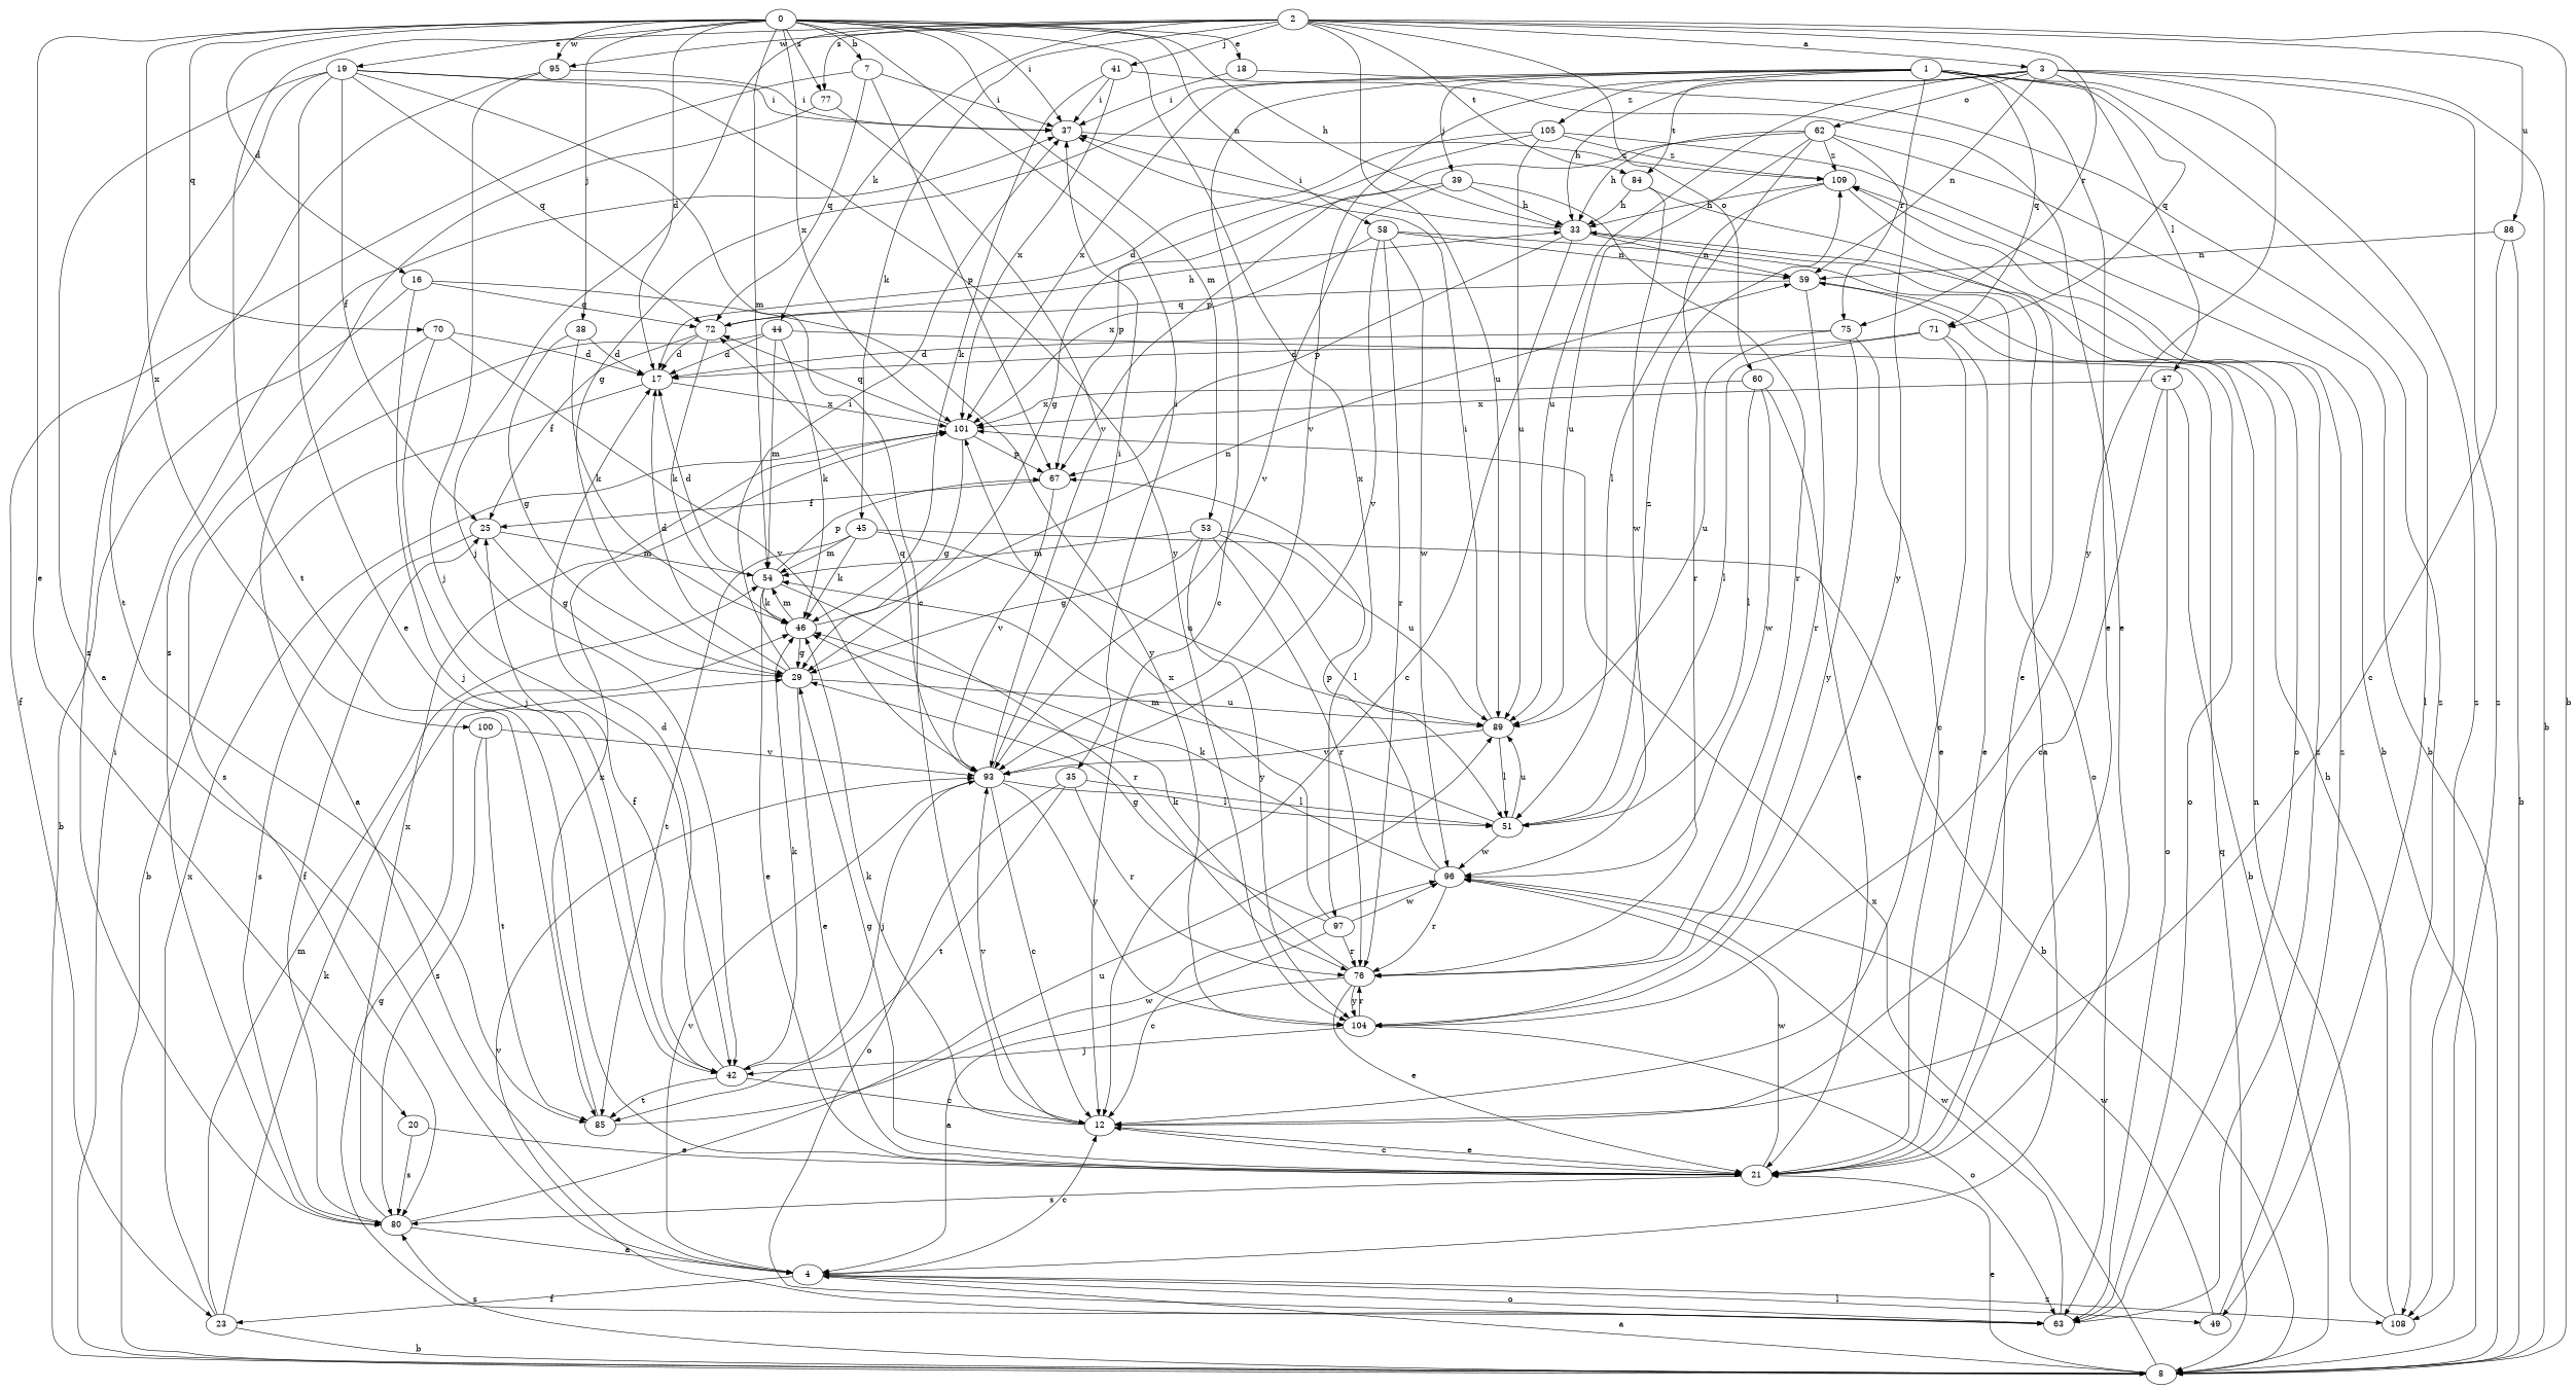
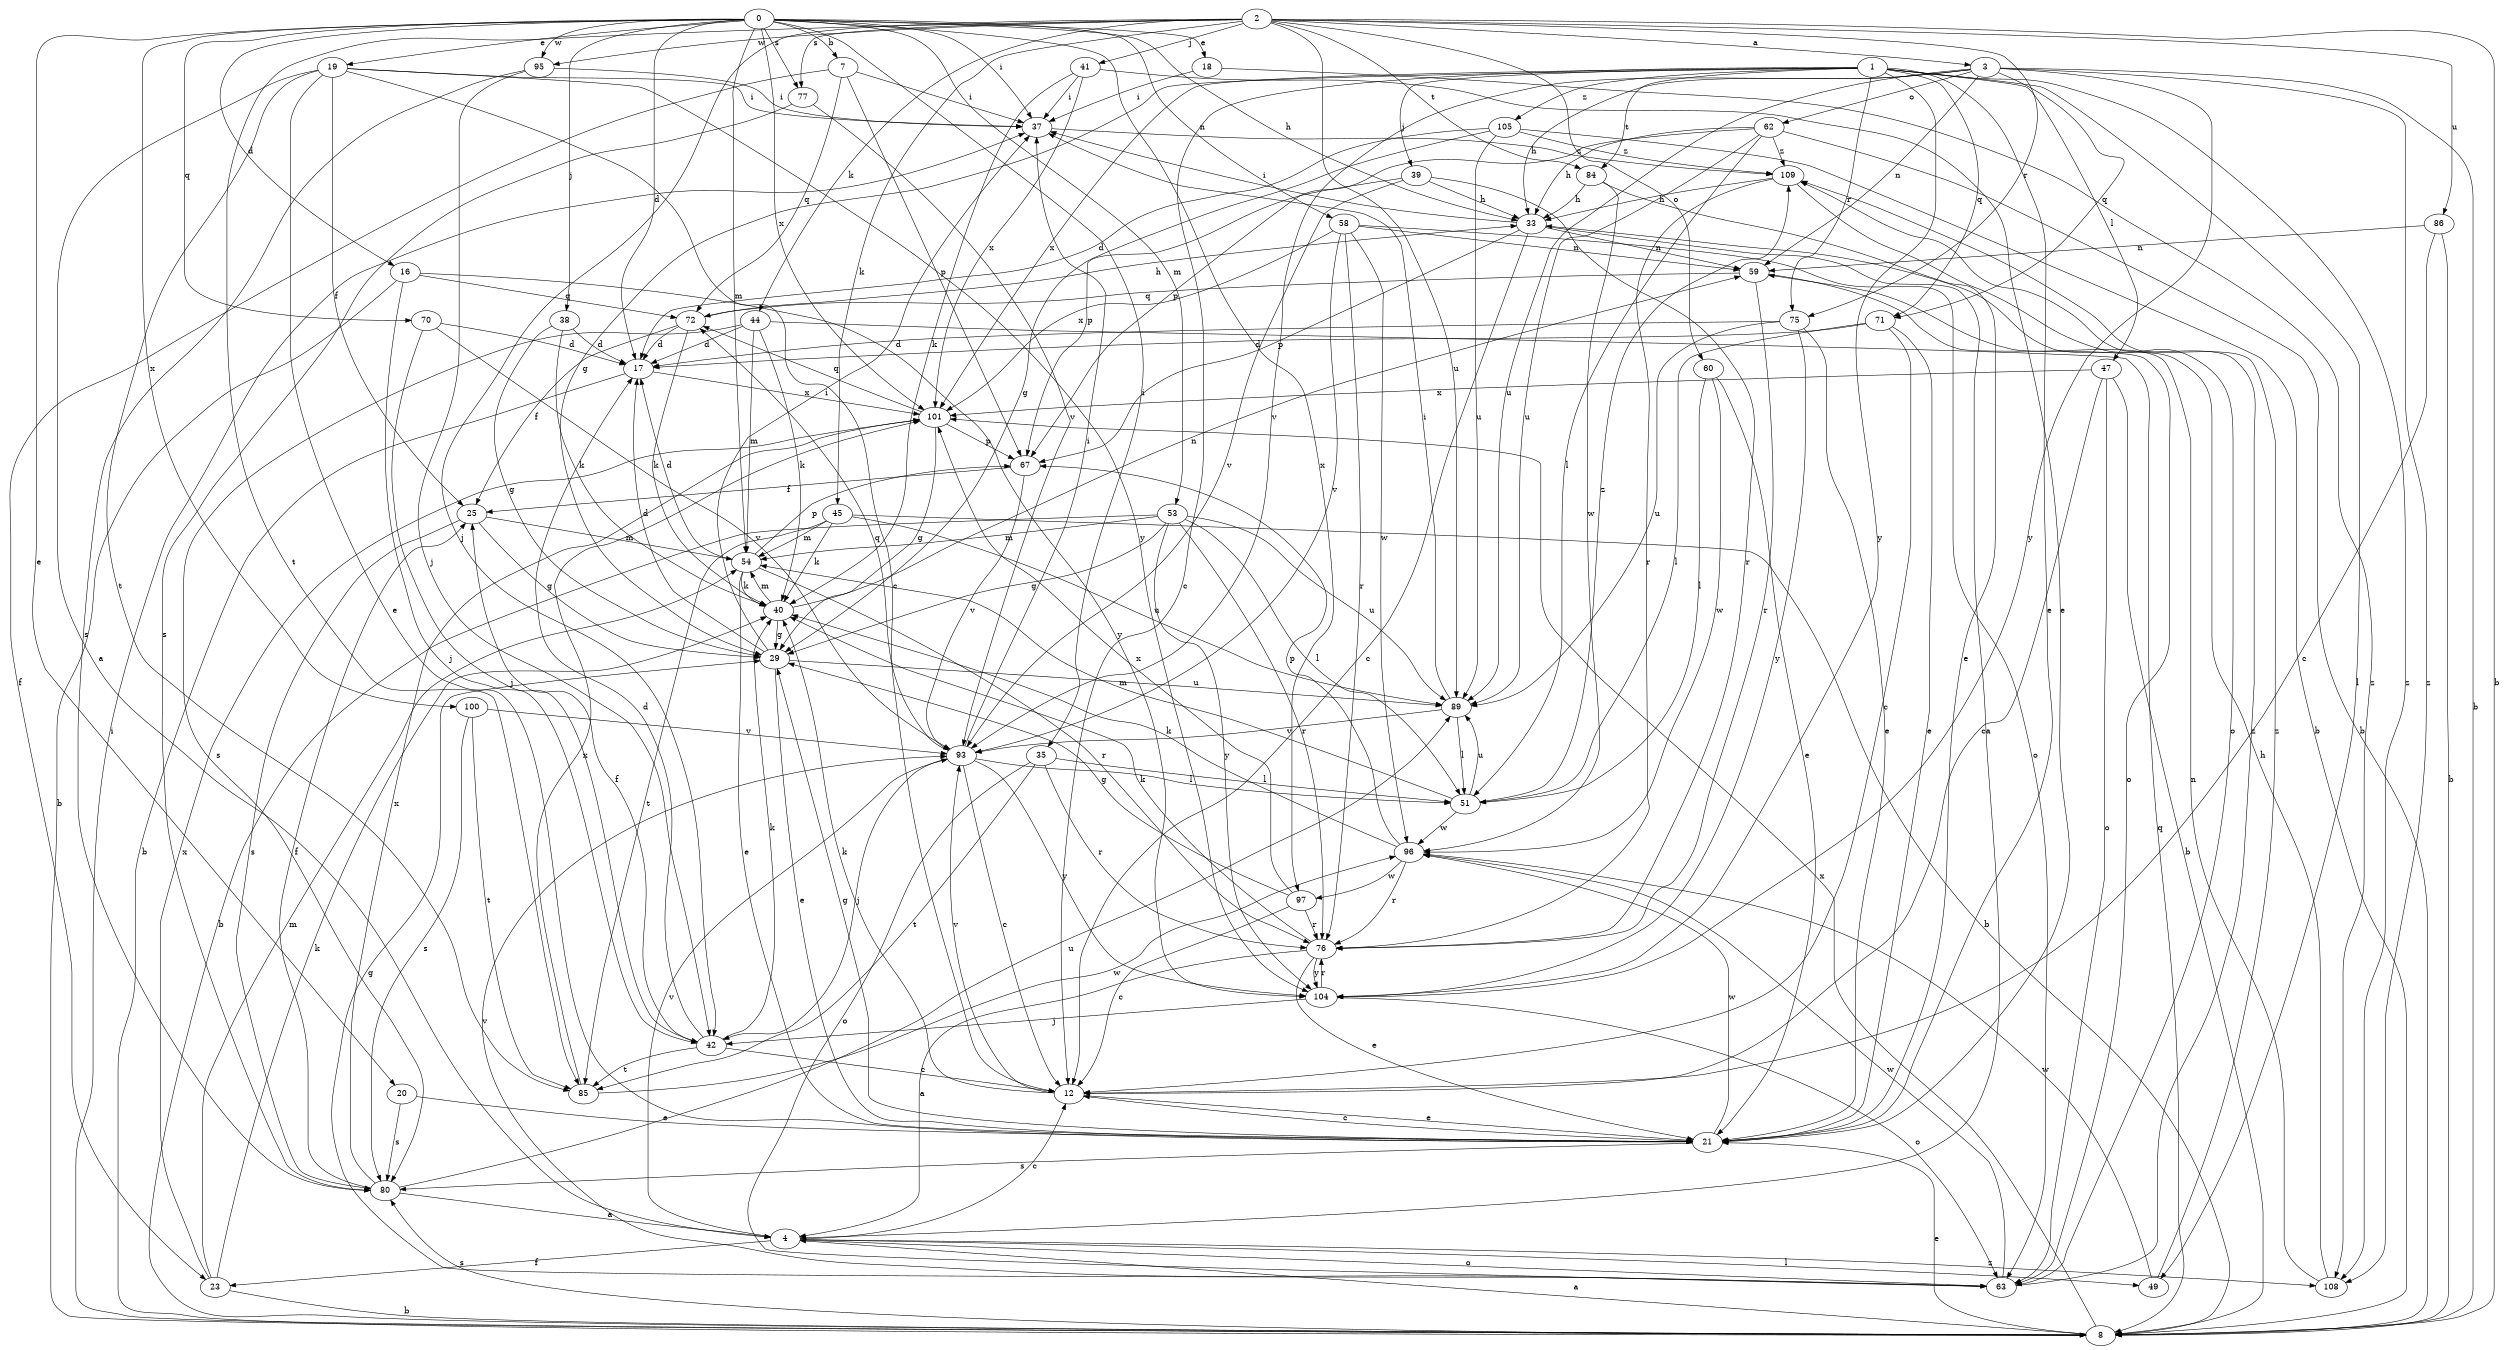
  strict digraph {
    0
    7
    16
    17
    18
    19
    20
    33
    35
    37
    38
    53
    54
    58
    70
    77
    95
    97
    100
    101
    23
    67
    72
    8
    42
    104
    108
    12
    21
    85
    4
    25
    80
    59
    63
    51
    76
    109
    29
-   46
+   46 [label=40]
    89
    93
    96
    1
    39
    47
    49
    71
    75
    84
    105
    2
    3
    41
    44
    45
    60
    86
    62
    0 -> 7 [label=b]
    0 -> 16 [label=d]
    0 -> 17 [label=d]
    0 -> 18 [label=e]
    0 -> 19 [label=e]
    0 -> 20 [label=e]
    0 -> 33 [label=h]
    0 -> 35 [label=i]
    0 -> 37 [label=i]
    0 -> 38 [label=j]
    0 -> 53 [label=m]
    0 -> 54 [label=m]
    0 -> 58 [label=n]
    0 -> 70 [label=q]
    0 -> 77 [label=s]
    0 -> 95 [label=w]
    0 -> 97 [label=x]
    0 -> 100 [label=x]
    0 -> 101 [label=x]
    7 -> 37 [label=i]
    7 -> 23 [label=f]
    7 -> 67 [label=p]
    7 -> 72 [label=q]
    16 -> 72 [label=q]
    16 -> 8 [label=b]
    16 -> 42 [label=j]
    16 -> 104 [label=y]
    17 -> 101 [label=x]
    17 -> 8 [label=b]
    18 -> 37 [label=i]
    18 -> 108 [label=z]
    19 -> 37 [label=i]
-   19 -> 72 [label=q]
    19 -> 104 [label=y]
    19 -> 12 [label=c]
    19 -> 21 [label=e]
    19 -> 85 [label=t]
    19 -> 4 [label=a]
    19 -> 25 [label=f]
    20 -> 21 [label=e]
    20 -> 80 [label=s]
    33 -> 37 [label=i]
    33 -> 67 [label=p]
    33 -> 12 [label=c]
    33 -> 4 [label=a]
    33 -> 59 [label=n]
    35 -> 85 [label=t]
    35 -> 63 [label=o]
    35 -> 51 [label=l]
    35 -> 76 [label=r]
    37 -> 109 [label=z]
    38 -> 17 [label=d]
    38 -> 29 [label=g]
    38 -> 46 [label=k]
    53 -> 54 [label=m]
+   53 -> 8 [label=b]
    53 -> 104 [label=y]
    53 -> 51 [label=l]
    53 -> 76 [label=r]
    53 -> 29 [label=g]
    53 -> 89 [label=u]
    54 -> 17 [label=d]
    54 -> 67 [label=p]
    54 -> 21 [label=e]
    54 -> 76 [label=r]
    54 -> 46 [label=k]
    58 -> 101 [label=x]
    58 -> 59 [label=n]
    58 -> 63 [label=o]
    58 -> 76 [label=r]
    58 -> 93 [label=v]
    58 -> 96 [label=w]
    70 -> 17 [label=d]
    70 -> 42 [label=j]
-   70 -> 4 [label=a]
    70 -> 93 [label=v]
    77 -> 80 [label=s]
    77 -> 93 [label=v]
    95 -> 37 [label=i]
    95 -> 42 [label=j]
    95 -> 80 [label=s]
    97 -> 101 [label=x]
    97 -> 12 [label=c]
    97 -> 76 [label=r]
    97 -> 29 [label=g]
-   97 -> 96 [label=w]
+   96 -> 97 [label=w]
    100 -> 85 [label=t]
    100 -> 80 [label=s]
    100 -> 93 [label=v]
    101 -> 67 [label=p]
    101 -> 72 [label=q]
    101 -> 29 [label=g]
    23 -> 54 [label=m]
    23 -> 101 [label=x]
    23 -> 8 [label=b]
    23 -> 46 [label=k]
    67 -> 25 [label=f]
    67 -> 93 [label=v]
    72 -> 17 [label=d]
    72 -> 33 [label=h]
    72 -> 25 [label=f]
    72 -> 46 [label=k]
    8 -> 37 [label=i]
    8 -> 101 [label=x]
    8 -> 21 [label=e]
    8 -> 4 [label=a]
    8 -> 80 [label=s]
    42 -> 17 [label=d]
    42 -> 12 [label=c]
    42 -> 85 [label=t]
    42 -> 25 [label=f]
    42 -> 46 [label=k]
    104 -> 42 [label=j]
    104 -> 63 [label=o]
    104 -> 76 [label=r]
    108 -> 33 [label=h]
    108 -> 59 [label=n]
    12 -> 21 [label=e]
    12 -> 46 [label=k]
    12 -> 93 [label=v]
    21 -> 12 [label=c]
    21 -> 80 [label=s]
    21 -> 29 [label=g]
    21 -> 96 [label=w]
    85 -> 101 [label=x]
    85 -> 96 [label=w]
    4 -> 23 [label=f]
    4 -> 108 [label=z]
    4 -> 12 [label=c]
    4 -> 63 [label=o]
    4 -> 93 [label=v]
    4 -> 49 [label=l]
    25 -> 54 [label=m]
    25 -> 80 [label=s]
    25 -> 29 [label=g]
    80 -> 101 [label=x]
    80 -> 4 [label=a]
    80 -> 25 [label=f]
    80 -> 89 [label=u]
    59 -> 72 [label=q]
    59 -> 63 [label=o]
    59 -> 76 [label=r]
    63 -> 109 [label=z]
    63 -> 29 [label=g]
    63 -> 93 [label=v]
    63 -> 96 [label=w]
    51 -> 54 [label=m]
    51 -> 109 [label=z]
    51 -> 89 [label=u]
    51 -> 96 [label=w]
    76 -> 104 [label=y]
    76 -> 21 [label=e]
    76 -> 4 [label=a]
    76 -> 46 [label=k]
    109 -> 33 [label=h]
    109 -> 63 [label=o]
    109 -> 76 [label=r]
    29 -> 17 [label=d]
    29 -> 37 [label=i]
    29 -> 21 [label=e]
    29 -> 89 [label=u]
    46 -> 54 [label=m]
    46 -> 59 [label=n]
    46 -> 29 [label=g]
    89 -> 37 [label=i]
    89 -> 51 [label=l]
    89 -> 93 [label=v]
    93 -> 37 [label=i]
    93 -> 72 [label=q]
    93 -> 42 [label=j]
    93 -> 104 [label=y]
    93 -> 12 [label=c]
    93 -> 51 [label=l]
    96 -> 67 [label=p]
    96 -> 76 [label=r]
    96 -> 46 [label=k]
    1 -> 101 [label=x]
    1 -> 108 [label=z]
    1 -> 12 [label=c]
    1 -> 21 [label=e]
    1 -> 29 [label=g]
    1 -> 39 [label=j]
    1 -> 47 [label=l]
    1 -> 49 [label=l]
    1 -> 71 [label=q]
    1 -> 75 [label=r]
    1 -> 84 [label=t]
    1 -> 105 [label=z]
    39 -> 33 [label=h]
    39 -> 67 [label=p]
    39 -> 76 [label=r]
    39 -> 93 [label=v]
    47 -> 101 [label=x]
    47 -> 8 [label=b]
    47 -> 12 [label=c]
    47 -> 63 [label=o]
    49 -> 109 [label=z]
    49 -> 96 [label=w]
    71 -> 17 [label=d]
    71 -> 12 [label=c]
    71 -> 21 [label=e]
    71 -> 51 [label=l]
    75 -> 17 [label=d]
    75 -> 104 [label=y]
    75 -> 21 [label=e]
    75 -> 89 [label=u]
    84 -> 33 [label=h]
    84 -> 21 [label=e]
    84 -> 96 [label=w]
    105 -> 17 [label=d]
    105 -> 8 [label=b]
    105 -> 109 [label=z]
    105 -> 29 [label=g]
    105 -> 89 [label=u]
    2 -> 77 [label=s]
    2 -> 95 [label=w]
    2 -> 8 [label=b]
    2 -> 42 [label=j]
    2 -> 85 [label=t]
    2 -> 89 [label=u]
    2 -> 75 [label=r]
    2 -> 84 [label=t]
    2 -> 3 [label=a]
    2 -> 41 [label=j]
    2 -> 44 [label=k]
    2 -> 45 [label=k]
    2 -> 60 [label=o]
    2 -> 86 [label=u]
    3 -> 33 [label=h]
    3 -> 8 [label=b]
    3 -> 104 [label=y]
    3 -> 108 [label=z]
    3 -> 59 [label=n]
    3 -> 89 [label=u]
    3 -> 93 [label=v]
    3 -> 71 [label=q]
    3 -> 62 [label=o]
    41 -> 37 [label=i]
    41 -> 101 [label=x]
    41 -> 21 [label=e]
    41 -> 46 [label=k]
    44 -> 17 [label=d]
    44 -> 54 [label=m]
    44 -> 8 [label=q]
    44 -> 80 [label=s]
    44 -> 46 [label=k]
    45 -> 54 [label=m]
    45 -> 8 [label=b]
    45 -> 85 [label=t]
    45 -> 46 [label=k]
    45 -> 89 [label=u]
-   60 -> 101 [label=x]
    60 -> 21 [label=e]
    60 -> 51 [label=l]
    60 -> 96 [label=w]
    86 -> 8 [label=b]
    86 -> 12 [label=c]
    86 -> 59 [label=n]
    62 -> 33 [label=h]
    62 -> 67 [label=p]
    62 -> 8 [label=b]
-   62 -> 104 [label=y]
+   1 -> 104 [label=y]
    62 -> 51 [label=l]
    62 -> 109 [label=z]
    62 -> 89 [label=u]
  }
